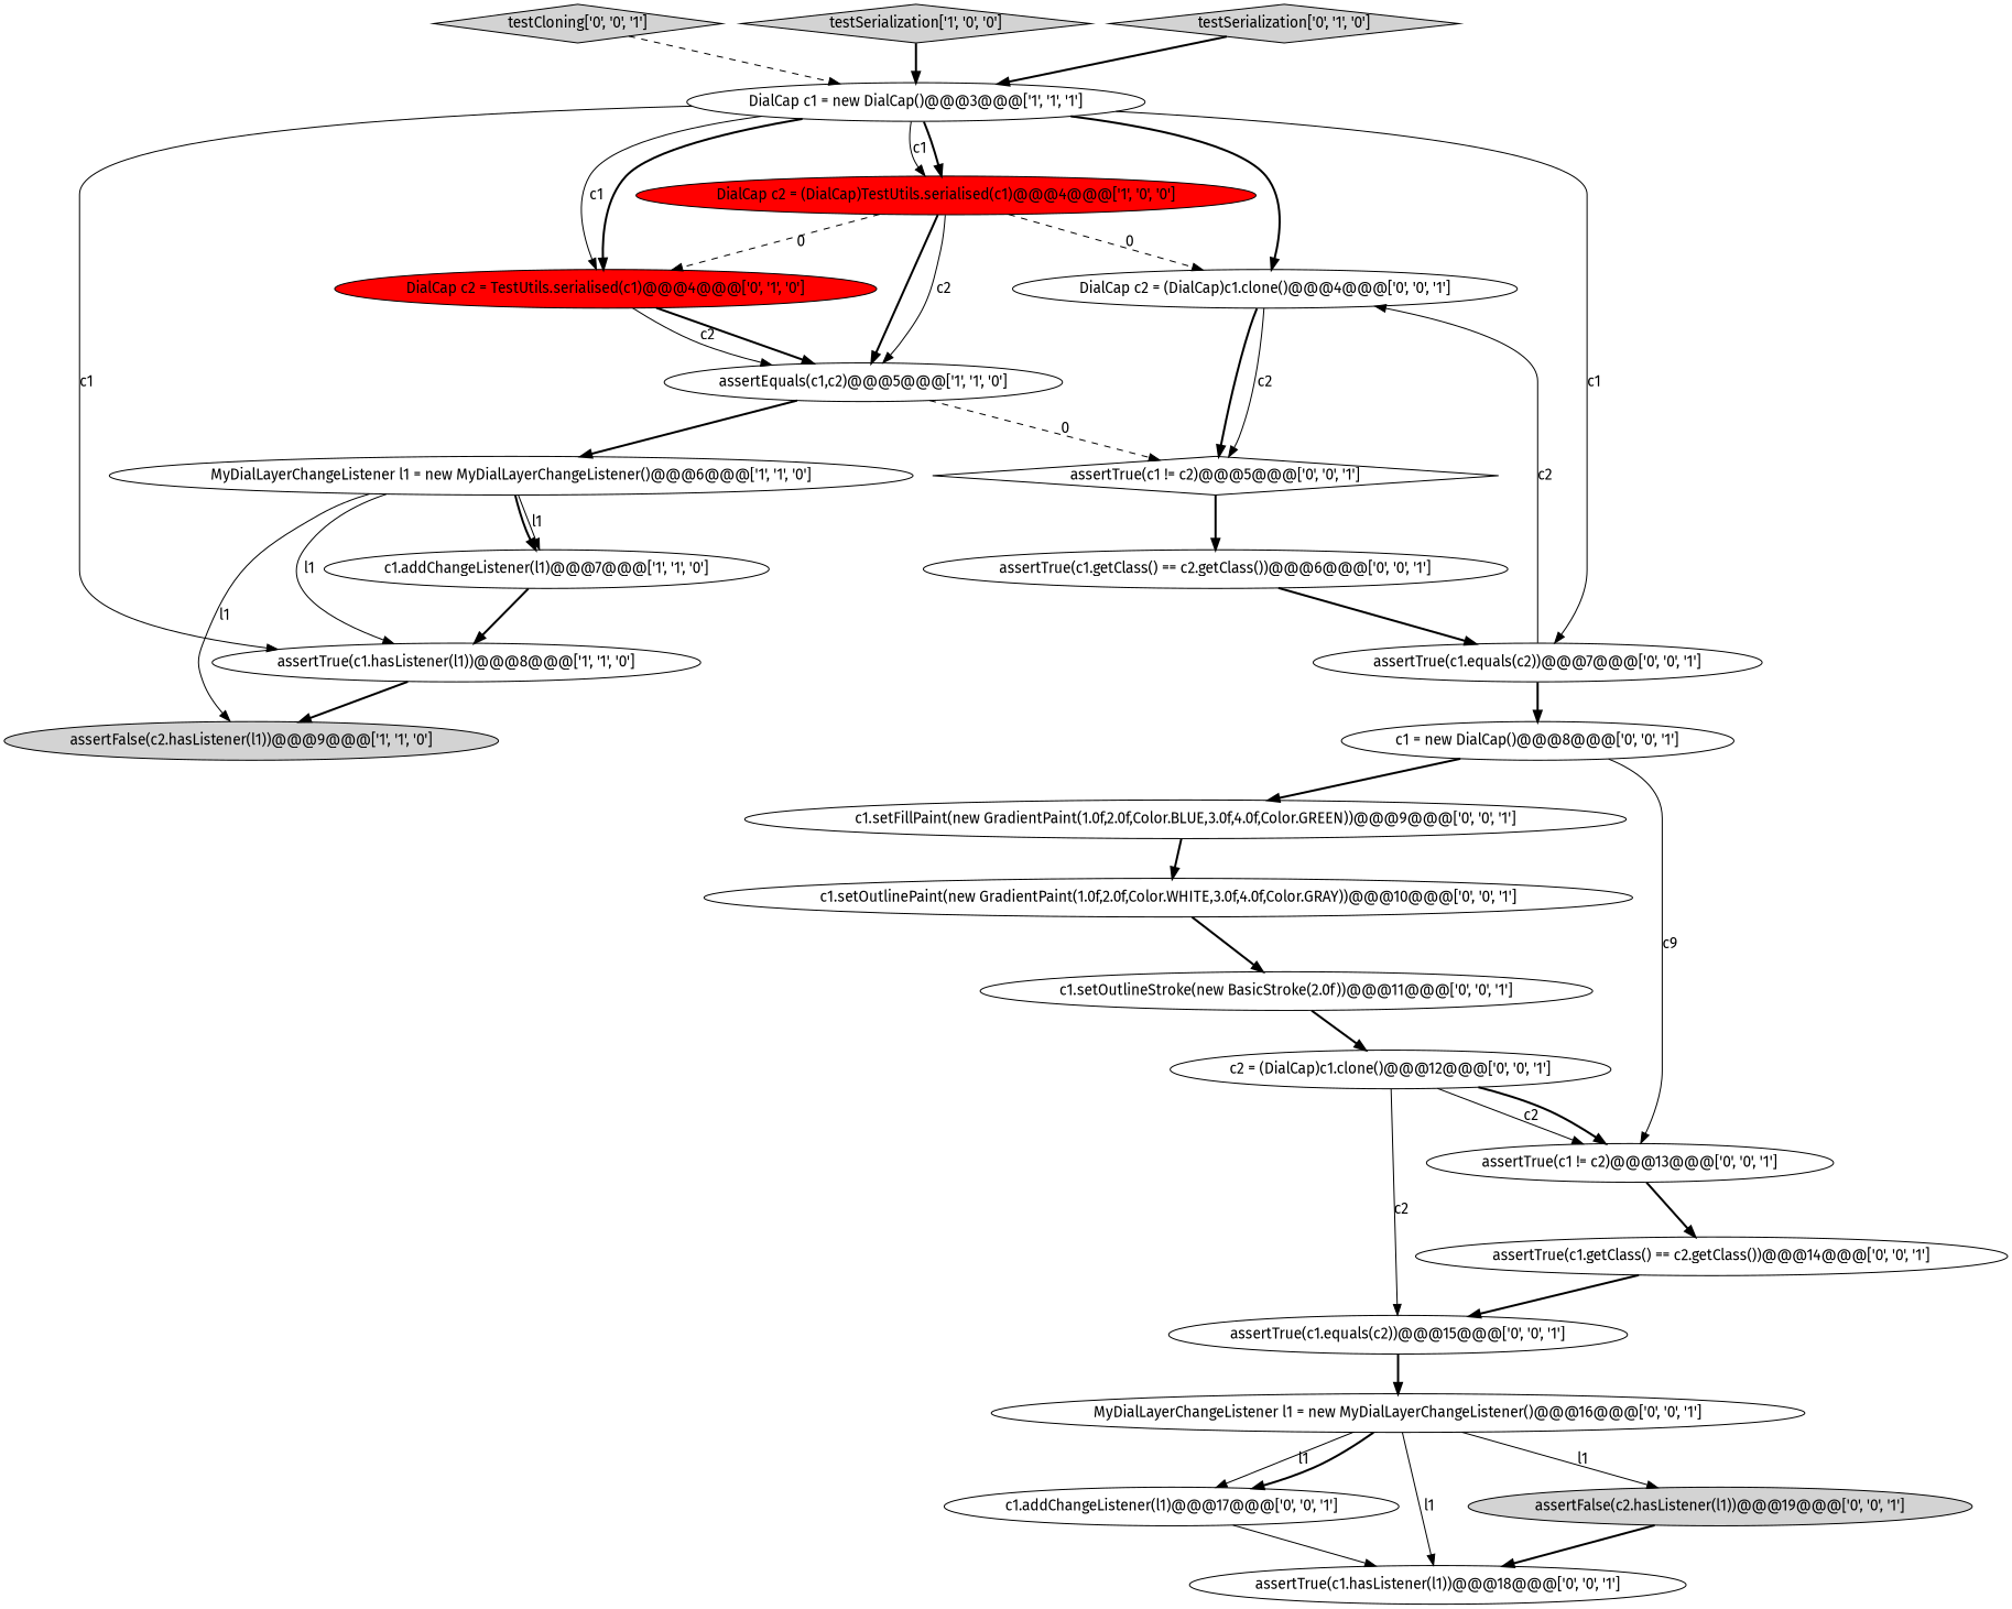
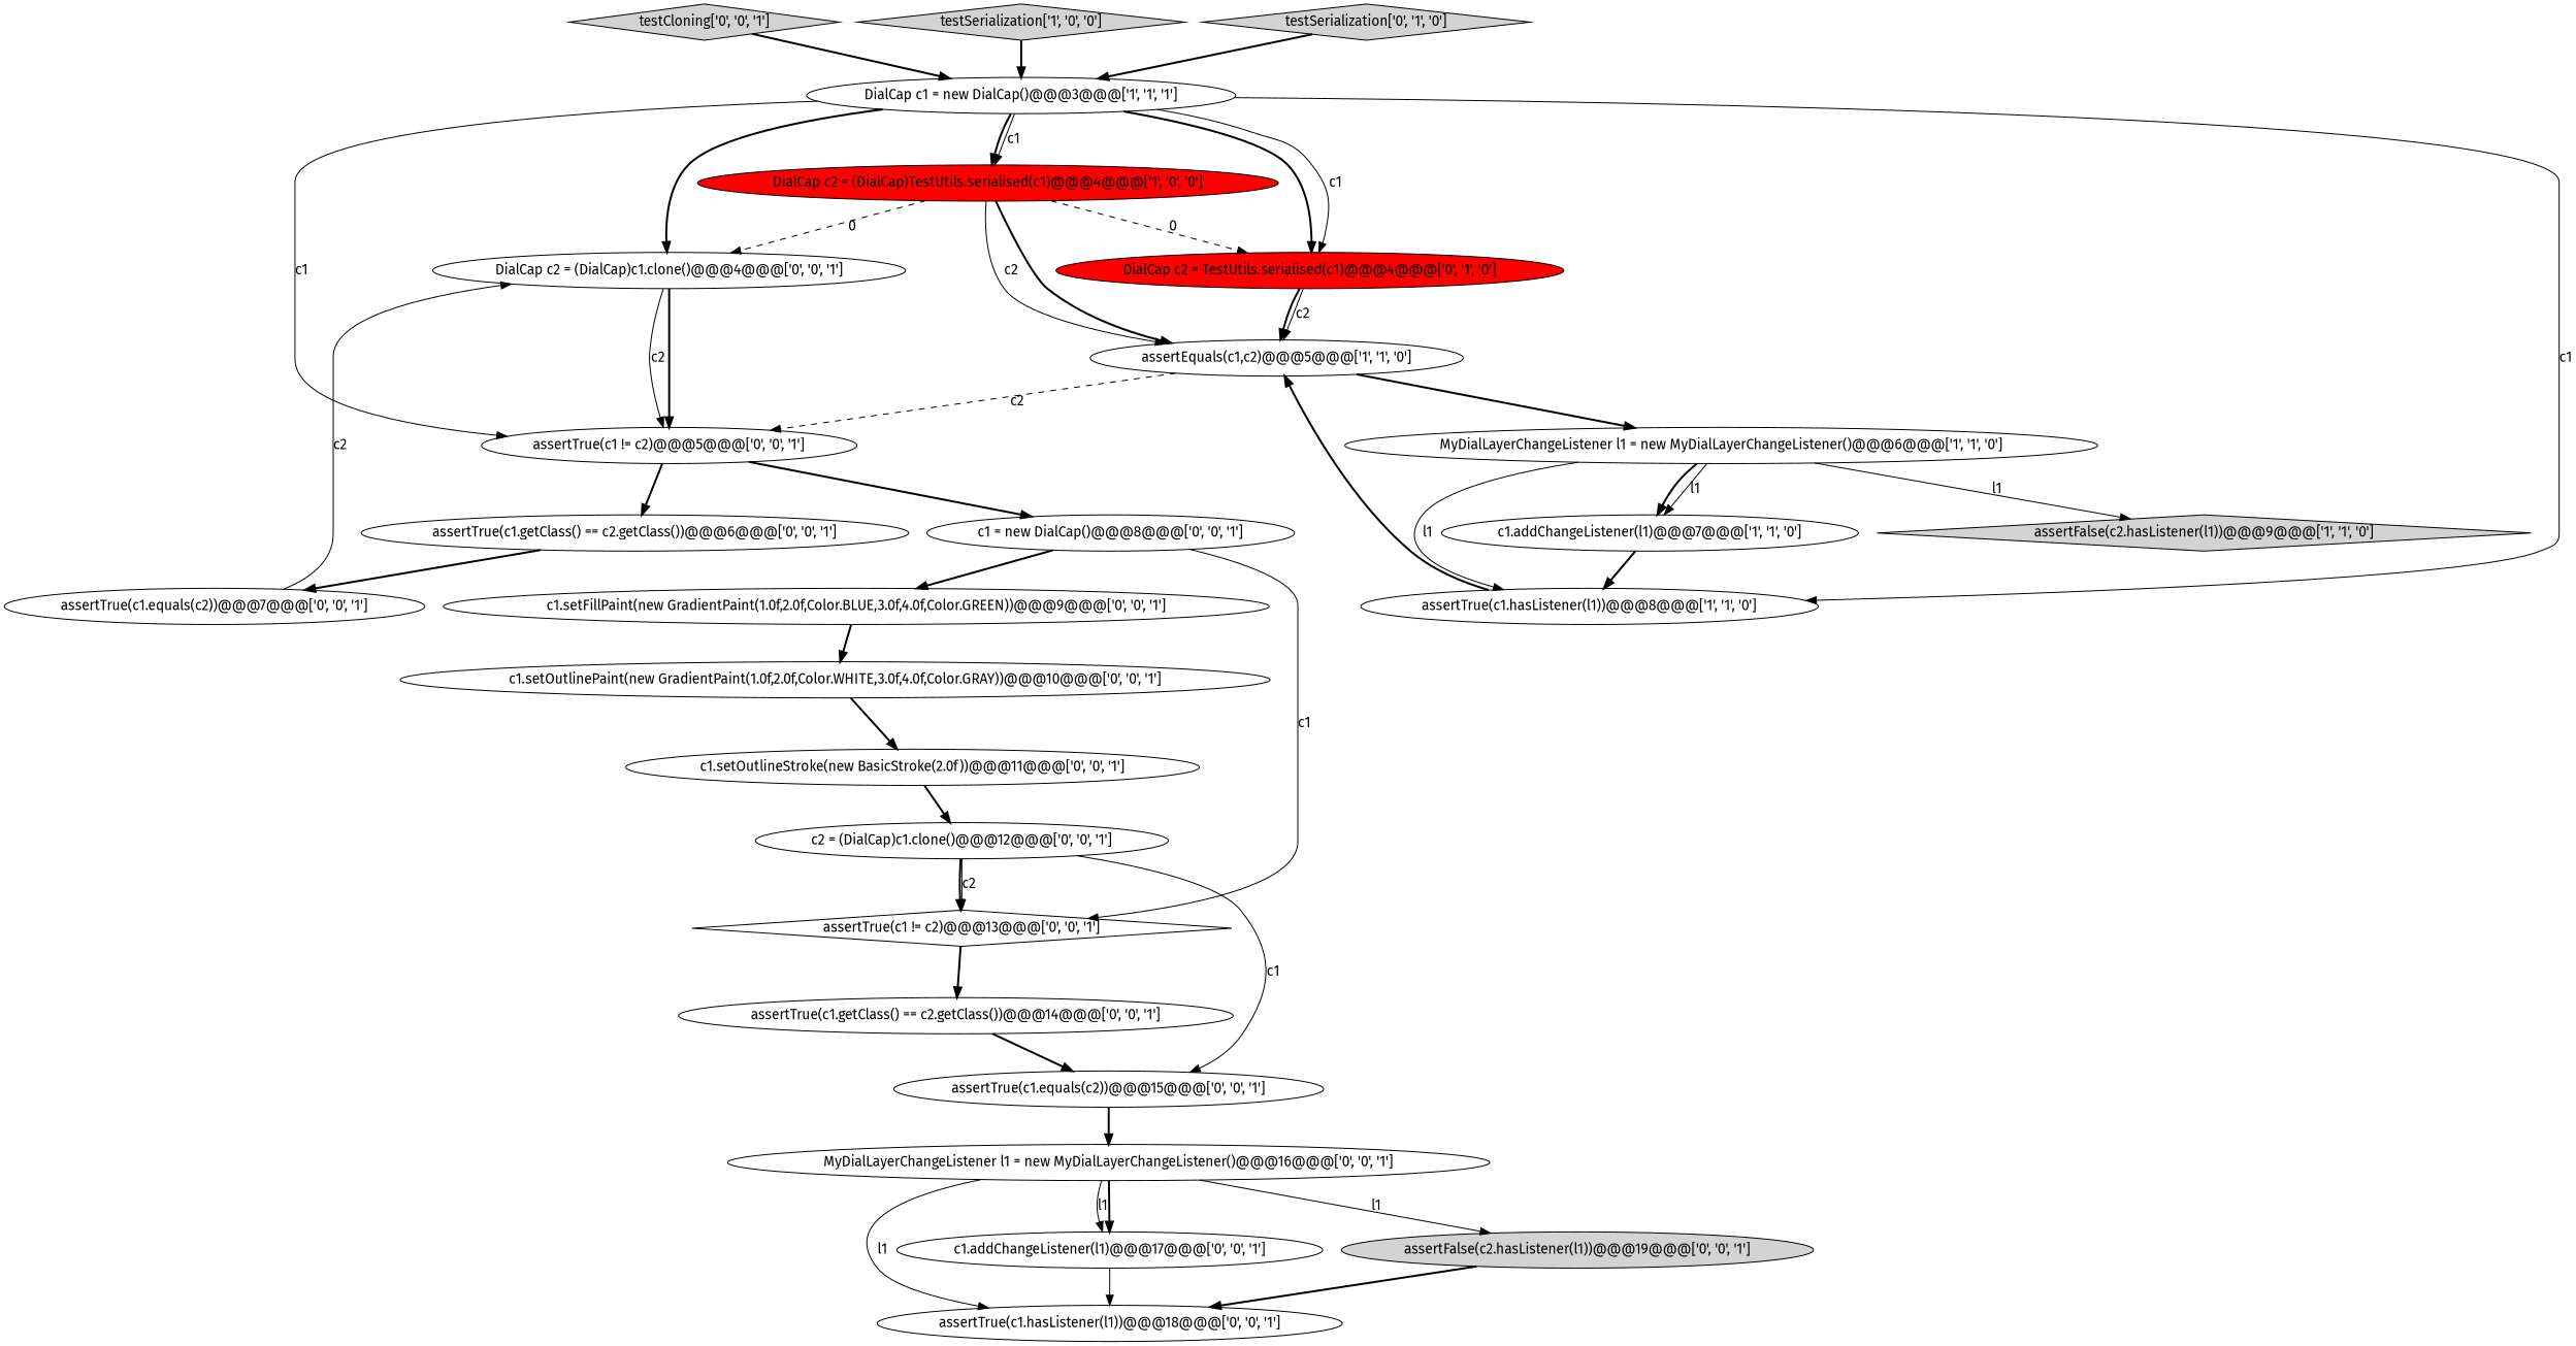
  digraph {
    fontname="Fira Sans"
    node [fillcolor=white fontname="Fira Sans" shape=ellipse style=filled]
    edge [fontname="Fira Sans" style=bold]
    n1 [label="DialCap c2 = (DialCap)c1.clone()@@@4@@@['0', '0', '1']"]
-   n2 [label="assertTrue(c1 != c2)@@@5@@@['0', '0', '1']" shape=diamond]
+   n2 [label="assertTrue(c1 != c2)@@@5@@@['0', '0', '1']"]
    n3 [label="assertTrue(c1.getClass() == c2.getClass())@@@6@@@['0', '0', '1']"]
    n4 [label="assertTrue(c1.equals(c2))@@@7@@@['0', '0', '1']"]
    n5 [label="c1 = new DialCap()@@@8@@@['0', '0', '1']"]
    n6 [fillcolor=red label="DialCap c2 = TestUtils.serialised(c1)@@@4@@@['0', '1', '0']"]
    n7 [label="assertEquals(c1,c2)@@@5@@@['1', '1', '0']"]
    n8 [label="MyDialLayerChangeListener l1 = new MyDialLayerChangeListener()@@@6@@@['1', '1', '0']"]
    n9 [label="assertTrue(c1.equals(c2))@@@15@@@['0', '0', '1']"]
    n10 [label="MyDialLayerChangeListener l1 = new MyDialLayerChangeListener()@@@16@@@['0', '0', '1']"]
    n11 [label="c1.addChangeListener(l1)@@@17@@@['0', '0', '1']"]
    n12 [label="assertTrue(c1.hasListener(l1))@@@18@@@['0', '0', '1']"]
    n13 [fillcolor=lightgray label="assertFalse(c2.hasListener(l1))@@@19@@@['0', '0', '1']"]
    n14 [label="assertTrue(c1.getClass() == c2.getClass())@@@14@@@['0', '0', '1']"]
    n15 [fillcolor=lightgray label="testCloning['0', '0', '1']" shape=diamond]
    n16 [label="DialCap c1 = new DialCap()@@@3@@@['1', '1', '1']"]
    n17 [fillcolor=red label="DialCap c2 = (DialCap)TestUtils.serialised(c1)@@@4@@@['1', '0', '0']"]
    n18 [label="assertTrue(c1.hasListener(l1))@@@8@@@['1', '1', '0']"]
-   n19 [label="assertTrue(c1 != c2)@@@13@@@['0', '0', '1']"]
+   n19 [label="assertTrue(c1 != c2)@@@13@@@['0', '0', '1']" shape=diamond]
    n20 [label="c1.setFillPaint(new GradientPaint(1.0f,2.0f,Color.BLUE,3.0f,4.0f,Color.GREEN))@@@9@@@['0', '0', '1']"]
    n21 [label="c1.setOutlinePaint(new GradientPaint(1.0f,2.0f,Color.WHITE,3.0f,4.0f,Color.GRAY))@@@10@@@['0', '0', '1']"]
-   n22 [fillcolor=lightgray label="assertFalse(c2.hasListener(l1))@@@9@@@['1', '1', '0']"]
+   n22 [fillcolor=lightgray label="assertFalse(c2.hasListener(l1))@@@9@@@['1', '1', '0']" shape=diamond]
    n23 [label="c1.addChangeListener(l1)@@@7@@@['1', '1', '0']"]
    n24 [label="c2 = (DialCap)c1.clone()@@@12@@@['0', '0', '1']"]
    n25 [label="c1.setOutlineStroke(new BasicStroke(2.0f))@@@11@@@['0', '0', '1']"]
    n26 [fillcolor=lightgray label="testSerialization['1', '0', '0']" shape=diamond]
    n27 [fillcolor=lightgray label="testSerialization['0', '1', '0']" shape=diamond]
    n1 -> n2
    n1 -> n2 [label=c2 style=solid]
    n2 -> n3
    n3 -> n4
    n4 -> n1 [label=c2 style=solid]
-   n4 -> n5
-   n5 -> n19 [label=c9 style=solid]
+   n2 -> n5
+   n5 -> n19 [label=c1 style=solid]
    n5 -> n20
    n6 -> n7
    n6 -> n7 [label=c2 style=solid]
-   n7 -> n2 [label=0 style=dashed]
+   n7 -> n2 [label=c2 style=dashed]
    n7 -> n8
    n8 -> n18 [label=l1 style=solid]
    n8 -> n22 [label=l1 style=solid]
    n8 -> n23 [label=l1 style=solid]
    n8 -> n23
    n9 -> n10
    n10 -> n11 [label=l1 style=solid]
    n10 -> n11
    n10 -> n12 [label=l1 style=solid]
    n10 -> n13 [label=l1 style=solid]
    n11 -> n12 [style=solid]
    n13 -> n12
    n14 -> n9
-   n15 -> n16 [style=dashed]
+   n15 -> n16
    n16 -> n1
-   n16 -> n4 [label=c1 style=solid]
+   n16 -> n2 [label=c1 style=solid]
    n16 -> n6
    n16 -> n6 [label=c1 style=solid]
    n16 -> n17
    n16 -> n17 [label=c1 style=solid]
    n16 -> n18 [label=c1 style=solid]
    n17 -> n1 [label=0 style=dashed]
    n17 -> n6 [label=0 style=dashed]
    n17 -> n7
    n17 -> n7 [label=c2 style=solid]
-   n18 -> n22
+   n18 -> n7
    n19 -> n14
    n20 -> n21
    n21 -> n25
    n23 -> n18
-   n24 -> n9 [label=c2 style=solid]
+   n24 -> n9 [label=c1 style=solid]
    n24 -> n19 [label=c2 style=solid]
    n24 -> n19
    n25 -> n24
    n26 -> n16
    n27 -> n16
  }
